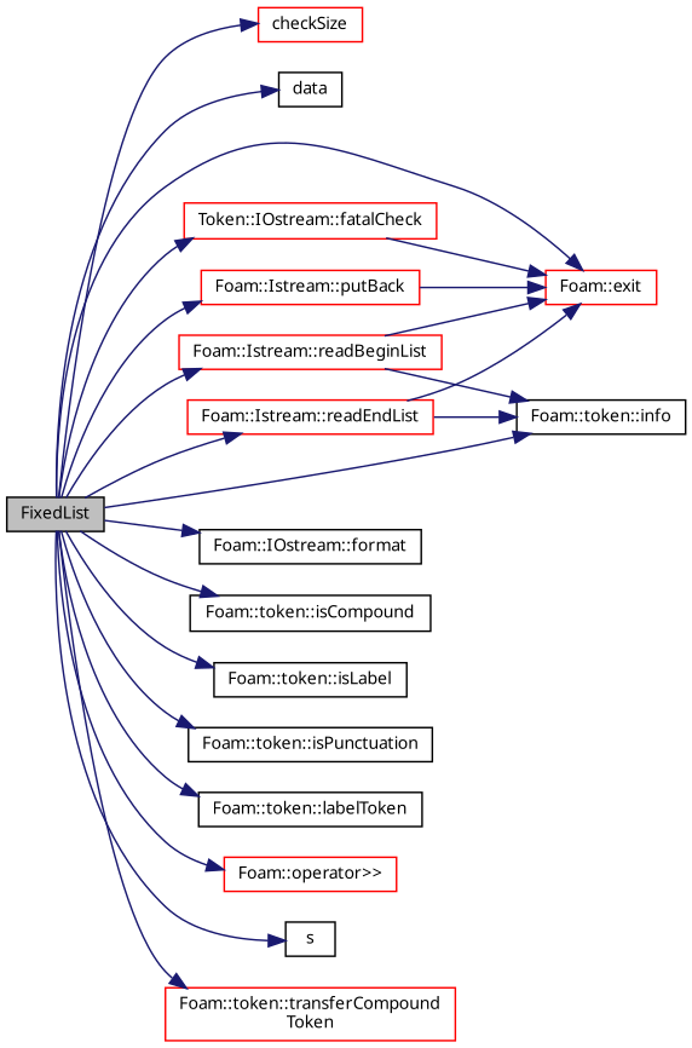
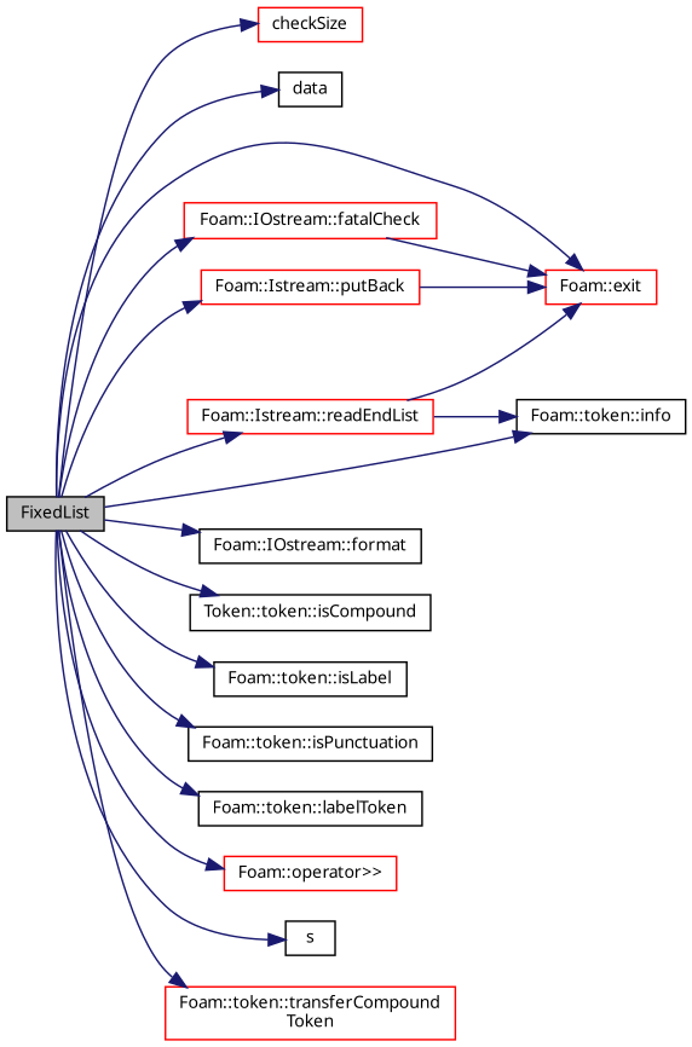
  digraph {
    fontname="Noto Sans"
    rankdir=LR
    node [color=black fontname="Noto Sans" fontsize=10 shape=record]
    edge [color=midnightblue fontname="Noto Sans" fontsize=10 labelfontname=Helvetica labelfontsize=10 style=solid]
    n1 [fillcolor=grey75 fontcolor=black height=0.2 label=FixedList style=filled width=0.4]
    n2 [color=red height=0.2 label=checkSize width=0.4]
    n3 [height=0.2 label=data width=0.4]
    n4 [color=red height=0.2 label="Foam::exit" width=0.4]
-   n5 [color=red height=0.2 label="Token::IOstream::fatalCheck" width=0.4]
+   n5 [color=red height=0.2 label="Foam::IOstream::fatalCheck" width=0.4]
    n6 [height=0.2 label="Foam::IOstream::format" width=0.4]
    n7 [height=0.2 label="Foam::token::info" width=0.4]
-   n8 [height=0.2 label="Foam::token::isCompound" width=0.4]
+   n8 [height=0.2 label="Token::token::isCompound" width=0.4]
    n9 [height=0.2 label="Foam::token::isLabel" width=0.4]
    n10 [height=0.2 label="Foam::token::isPunctuation" width=0.4]
    n11 [height=0.2 label="Foam::token::labelToken" width=0.4]
    n12 [color=red height=0.2 label="Foam::operator\>\>" width=0.4]
    n13 [color=red height=0.2 label="Foam::Istream::putBack" width=0.4]
-   n14 [color=red height=0.2 label="Foam::Istream::readBeginList" width=0.4]
    n15 [color=red height=0.2 label="Foam::Istream::readEndList" width=0.4]
    n16 [height=0.2 label=s width=0.4]
    n17 [color=red height=0.2 label="Foam::token::transferCompound\lToken" width=0.4]
    n1 -> n2
    n1 -> n3
    n1 -> n4
    n1 -> n5
    n1 -> n6
    n1 -> n7
    n1 -> n8
    n1 -> n9
    n1 -> n10
    n1 -> n11
    n1 -> n12
    n1 -> n13
-   n1 -> n14
    n1 -> n15
    n1 -> n16
    n1 -> n17
    n5 -> n4
    n13 -> n4
-   n14 -> n4
-   n14 -> n7
    n15 -> n4
    n15 -> n7
  }
